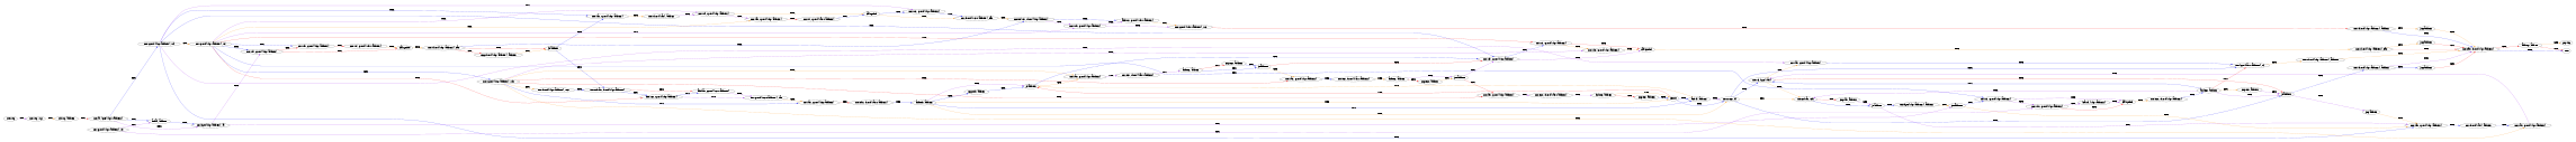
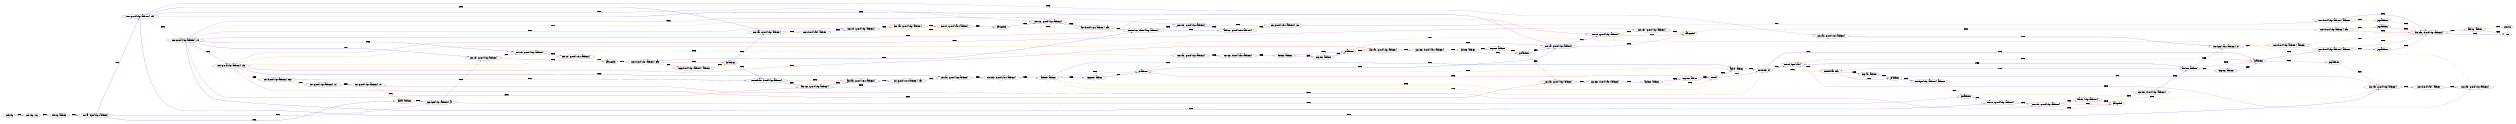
  digraph {
    rankdir=LR
    edge [color=blue]
    n1 [label="push rbp"]
    n2 [label="mov rbp , rsp"]
    n3 [label="sub rsp , address"]
    n4 [label="mov al , byte [ rbp + address ]"]
    n5 [label="mov qword [ rbp - address ] , rdi"]
    n6 [label="and al , address"]
    n7 [label="mov byte [ rbp - address ] , al"]
    n8 [label="mov qword [ rbp - address ] , rsi"]
    n9 [label="mov rax , qword [ rbp - address ]"]
    n10 [label="mov rdi , qword [ rbp - address ]"]
    n11 [label="mov rcx , qword [ rbp - address ]"]
    n12 [label="mov rax , qword [ rbp - address ]"]
    n13 [label="mov rax , qword [ rbp - address ]"]
    n14 [label="mov rdi , qword [ rbp - address ]"]
    n15 [label="jne address"]
    n16 [label="mov qword [ rbp - address ] , rdx"]
    n17 [label="mov rdx , qword [ rbp - address ]"]
    n18 [label="mov rcx , qword [ rbp - address ]"]
    n19 [label="mov rdi , qword [ rbp - address ]"]
    n20 [label="mov rax , qword [ rbp - address ]"]
    n21 [label="mov rdx , qword [ rbp - address ]"]
    n22 [label="mov rsi , qword [ rbp - address ]"]
    n23 [label="mov rsi , qword [ rbp - address ]"]
    n24 [label="mov dword [ rax ] , address"]
    n25 [label="call symbol"]
    n26 [label="mov dword [ rcx + address ] , eax"]
    n27 [label="mov dword [ rax ] , address"]
    n28 [label="mov byte [ rax + address ] , cl"]
    n29 [label="mov dword [ rbp - address ] , ecx"]
    n30 [label="mov rax , qword [ rbp - address ]"]
    n31 [label="mov rax , qword [ rbp - address ]"]
    n32 [label="mov rdx , qword [ rbp - address ]"]
    n33 [label="mov rax , qword [ rbp - address ]"]
    n34 [label="mov rax , qword [ rbp - address ]"]
    n35 [label="mov rax , qword [ rbp - address ]"]
    n36 [label="call symbol"]
    n37 [label="mov rsi , qword [ rdx + address ]"]
    n38 [label="add rax , qword [ rcx + address ]"]
    n39 [label="mov qword [ rcx + address ] , rax"]
    n40 [label="call symbol"]
    n41 [label="mov rsi , qword [ rax + address ]"]
    n42 [label="add rcx , qword [ rdx + address ]"]
    n43 [label="mov qword [ rdx + address ] , rcx"]
    n44 [label="mov rdx , qword [ rbp - address ]"]
    n45 [label="call symbol"]
+   n46 [label="mov qword [ rbp - address ] , r8"]
    n47 [label="movsxd rax , dword [ rbp - address ]"]
    n48 [label="mov edx , dword [ rax + address ]"]
    n49 [label="mov ecx , dword [ rax + address ]"]
    n50 [label="mov ecx , dword [ rax + address ]"]
    n51 [label="mov ecx , dword [ rax + address ]"]
    n52 [label="mov cl , byte [ rax ]"]
    n53 [label="mov qword [ rbp - address ] , r9"]
    n54 [label="lea rdi , [ rbp - address ]"]
    n55 [label="mov dword [ rbp - address ] , eax"]
    n56 [label="cmp dword [ rbp - address ] , address"]
    n57 [label="jle address"]
    n58 [label="movsxd rcx , dword [ rbp - address ]"]
    n59 [label="and edx , address"]
    n60 [label="cmp edx , address"]
    n61 [label="je address"]
    n62 [label="sete dl"]
    n63 [label="and dl , address"]
    n64 [label="movzx ecx , dl"]
    n65 [label="movsxd rax , edx"]
    n66 [label="je address"]
    n67 [label="mov dword [ rbp - address ] , eax"]
    n68 [label="and ecx , address"]
    n69 [label="mov dword [ rbp - address ] , address"]
    n70 [label="jmp address"]
    n71 [label="mov eax , dword [ rbp - address ]"]
    n72 [label="add rsp , address"]
    n73 [label=retn]
    n74 [label="pop rbp"]
    n75 [label="jmp address"]
    n76 [label="cmp ecx , address"]
    n77 [label="je address"]
    n78 [label="and ecx , address"]
    n79 [label="cmp ecx , address"]
    n80 [label="jne address"]
    n81 [label="and ecx , address"]
    n82 [label="cmp ecx , address"]
    n83 [label="cmp rax , address"]
    n84 [label="je address"]
    n85 [label="mov dword [ rbp - address ] , address"]
    n86 [label="jmp address"]
    n87 [label="mov dword [ rbp - address ] , address"]
    n88 [label="test byte [ rbp - address ] , address"]
    n89 [label="mov ecx , dword [ rbp - address ]"]
    n90 [label="and ecx , address"]
    n91 [label="cmp ecx , address"]
    n92 [label="jmp address"]
    n1 -> n2 [color=purple label=CFG]
    n2 -> n3 [color=darkorange label=CFG]
    n3 -> n4 [color=red label=CFG]
    n4 -> n5 [label=CFG]
    n4 -> n6 [label=DFG]
    n4 -> n7 [color=purple label=DFG]
    n5 -> n8 [color=darkorange label=CFG]
    n5 -> n9 [label=DFG]
    n5 -> n10 [label=DFG]
    n5 -> n11 [color=purple label=DFG]
    n5 -> n12 [label=DFG]
    n5 -> n13 [color=purple label=DFG]
    n6 -> n7 [label=DFG]
    n7 -> n14 [color=purple label=CFG]
    n7 -> n15 [color=purple label=DFG]
    n8 -> n14 [label=DFG]
    n8 -> n16 [label=CFG]
    n8 -> n17 [label=DFG]
    n8 -> n18 [color=red label=DFG]
    n8 -> n19 [color=purple label=DFG]
    n8 -> n20 [color=darkorange label=DFG]
    n8 -> n21 [color=purple label=DFG]
    n8 -> n22 [color=red label=DFG]
    n8 -> n23 [label=DFG]
    n9 -> n24 [color=darkorange label=DFG]
    n10 -> n22 [label=CFG]
    n10 -> n25 [color=purple label=DFG]
    n11 -> n26 [label=DFG]
    n12 -> n27 [label=DFG]
    n13 -> n28 [label=DFG]
    n14 -> n17 [color=red label=CFG]
    n14 -> n36 [color=red label=DFG]
    n15 -> n12 [color=darkorange label=CFG]
    n15 -> n23 [label=CFG]
    n16 -> n29 [color=darkorange label=CFG]
    n16 -> n30 [label=DFG]
    n16 -> n31 [color=darkorange label=DFG]
    n16 -> n32 [color=purple label=DFG]
    n16 -> n33 [color=red label=DFG]
    n16 -> n34 [color=red label=DFG]
    n16 -> n35 [color=darkorange label=DFG]
    n17 -> n37 [color=red label=DFG]
    n18 -> n38 [label=DFG]
    n18 -> n39 [color=purple label=DFG]
    n19 -> n20 [color=purple label=CFG]
    n19 -> n40 [color=darkorange label=DFG]
    n20 -> n41 [color=red label=DFG]
    n21 -> n42 [color=purple label=DFG]
    n21 -> n43 [color=purple label=DFG]
    n22 -> n25 [color=red label=DFG]
    n22 -> n32 [color=darkorange label=CFG]
    n23 -> n44 [color=purple label=CFG]
    n23 -> n45 [color=purple label=DFG]
    n24 -> n19 [color=purple label=CFG]
    n25 -> n67 [color=darkorange label=DFG]
    n26 -> n58 [color=darkorange label=CFG]
    n27 -> n35 [label=CFG]
    n28 -> n85 [color=darkorange label=CFG]
+   n29 -> n46 [color=darkorange label=CFG]
    n29 -> n47 [label=DFG]
    n30 -> n48 [color=red label=DFG]
    n31 -> n49 [color=purple label=DFG]
    n32 -> n25 [color=darkorange label=DFG]
    n33 -> n50 [label=DFG]
    n34 -> n51 [color=purple label=DFG]
    n35 -> n52 [color=purple label=DFG]
    n36 -> n55 [color=darkorange label=DFG]
    n37 -> n36 [color=darkorange label=DFG]
    n38 -> n39 [color=purple label=DFG]
    n39 -> n30 [color=darkorange label=CFG]
    n40 -> n11 [label=CFG]
    n40 -> n26 [color=darkorange label=DFG]
    n41 -> n40 [label=DFG]
    n42 -> n43 [color=darkorange label=DFG]
    n43 -> n69 [color=red label=CFG]
    n44 -> n45 [color=red label=DFG]
    n44 -> n54 [color=purple label=CFG]
    n45 -> n89 [color=darkorange label=CFG]
+   n46 -> n53 [color=purple label=CFG]
    n47 -> n18 [label=CFG]
    n47 -> n38 [color=red label=DFG]
    n48 -> n59 [label=DFG]
    n49 -> n68 [color=purple label=DFG]
    n50 -> n78 [color=darkorange label=DFG]
    n51 -> n81 [color=purple label=DFG]
    n52 -> n13 [color=darkorange label=CFG]
    n52 -> n65 [color=darkorange label=DFG]
    n52 -> n66 [color=red label=DFG]
    n53 -> n6 [color=purple label=CFG]
    n53 -> n44 [color=purple label=DFG]
    n54 -> n45 [color=purple label=DFG]
    n55 -> n56 [color=red label=CFG]
    n55 -> n57 [color=red label=DFG]
    n55 -> n58 [label=DFG]
    n56 -> n57 [color=darkorange label=CFG]
    n57 -> n9 [label=CFG]
    n57 -> n47 [label=CFG]
    n58 -> n21 [color=purple label=CFG]
    n58 -> n42 [label=DFG]
    n59 -> n60 [label=CFG]
    n59 -> n61 [color=purple label=DFG]
    n59 -> n62 [color=darkorange label=DFG]
    n59 -> n63 [label=DFG]
    n59 -> n64 [color=darkorange label=DFG]
    n60 -> n61 [label=CFG]
    n61 -> n10 [label=CFG]
    n61 -> n31 [color=darkorange label=CFG]
    n62 -> n61 [color=red label=DFG]
    n62 -> n63 [label=DFG]
    n62 -> n64 [label=DFG]
    n63 -> n61 [color=darkorange label=DFG]
    n63 -> n64 [color=purple label=DFG]
-   n64 -> n28 [label=DFG]
    n64 -> n52 [label=DFG]
    n64 -> n65 [color=darkorange label=DFG]
    n64 -> n66 [label=DFG]
    n65 -> n83 [color=red label=CFG]
    n65 -> n84 [label=DFG]
    n66 -> n86 [color=purple label=CFG]
    n66 -> n87 [label=CFG]
    n67 -> n71 [color=red label=DFG]
    n67 -> n75 [color=darkorange label=CFG]
    n68 -> n76 [color=red label=CFG]
    n68 -> n77 [label=DFG]
    n69 -> n70 [color=darkorange label=CFG]
    n69 -> n71 [label=DFG]
    n70 -> n71 [color=darkorange label=CFG]
    n71 -> n72 [color=red label=CFG]
    n71 -> n73 [label=DFG]
    n72 -> n73 [color=red label=CFG]
    n72 -> n74 [color=darkorange label=CFG]
    n75 -> n71 [color=red label=CFG]
    n76 -> n77 [label=CFG]
    n77 -> n10 [color=red label=CFG]
    n77 -> n33 [color=darkorange label=CFG]
    n78 -> n79 [color=red label=CFG]
    n78 -> n80 [color=purple label=DFG]
    n79 -> n80 [color=darkorange label=CFG]
    n80 -> n10 [color=purple label=CFG]
    n80 -> n34 [color=red label=CFG]
    n81 -> n62 [color=darkorange label=DFG]
    n81 -> n82 [color=red label=CFG]
    n82 -> n62 [label=CFG]
    n83 -> n84 [color=purple label=CFG]
    n84 -> n12 [color=purple label=CFG]
    n84 -> n88 [label=CFG]
    n85 -> n71 [color=darkorange label=DFG]
    n86 -> n12 [color=darkorange label=CFG]
    n87 -> n71 [color=purple label=DFG]
    n87 -> n92 [label=CFG]
    n88 -> n15 [color=darkorange label=CFG]
    n89 -> n90 [label=DFG]
    n90 -> n28 [color=red label=DFG]
    n90 -> n52 [label=DFG]
    n90 -> n65 [color=purple label=DFG]
    n90 -> n66 [color=purple label=DFG]
    n90 -> n91 [color=darkorange label=CFG]
    n91 -> n66 [color=purple label=CFG]
    n92 -> n71 [color=red label=CFG]
  }
